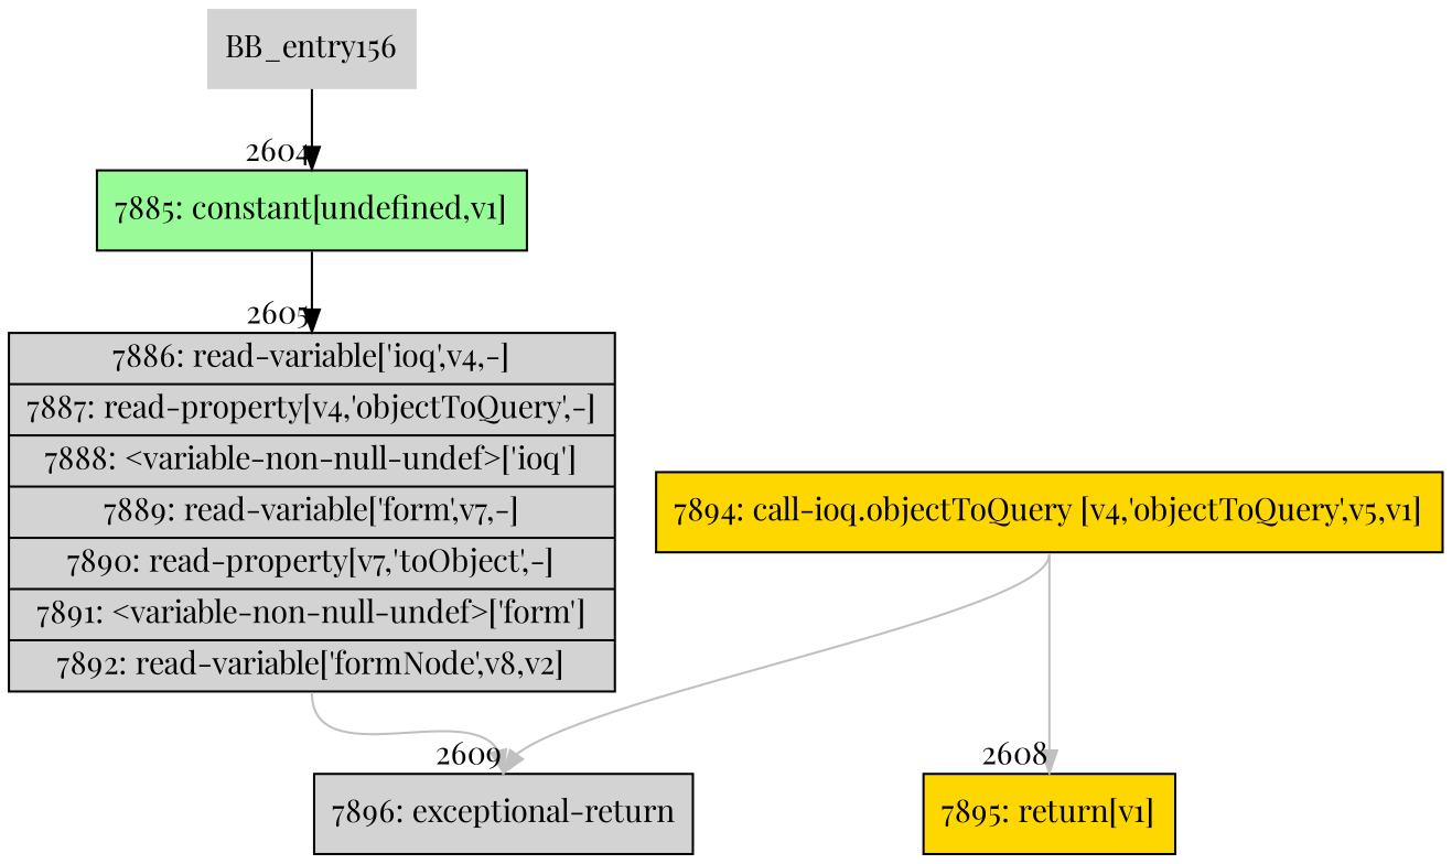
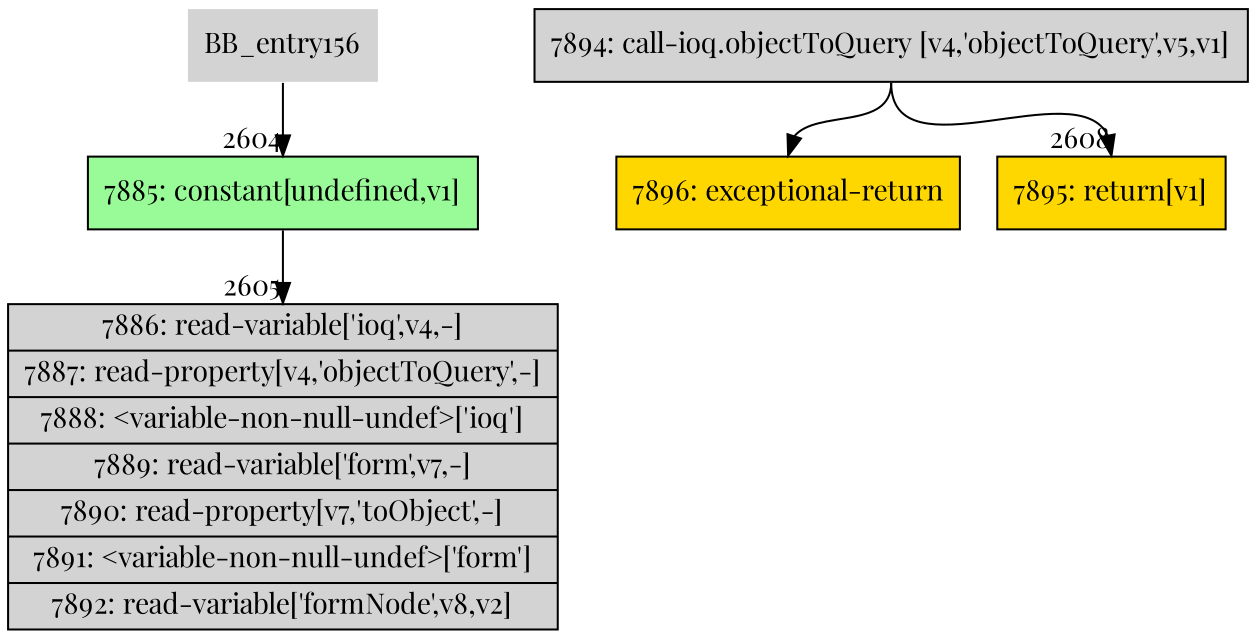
  digraph {
    fontname="Playfair Display"
    rankdir=TD
    node [fillcolor=lightgrey fontname="Playfair Display" shape=record style=filled]
    edge [fontname="Playfair Display" headport=n tailport=s]
    n1 [label=BB_entry156 shape=none]
    n2 [fillcolor=palegreen label="{7885: constant[undefined,v1]}"]
    n3 [label="{7886: read-variable['ioq',v4,-]|7887: read-property[v4,'objectToQuery',-]|7888: \<variable-non-null-undef\>['ioq']|7889: read-variable['form',v7,-]|7890: read-property[v7,'toObject',-]|7891: \<variable-non-null-undef\>['form']|7892: read-variable['formNode',v8,v2]}"]
-   n4 [label="{7896: exceptional-return}"]
-   n5 [fillcolor=gold label="{7894: call-ioq.objectToQuery [v4,'objectToQuery',v5,v1]}"]
+   n4 [fillcolor=gold label="{7896: exceptional-return}"]
+   n5 [label="{7894: call-ioq.objectToQuery [v4,'objectToQuery',v5,v1]}"]
    n6 [fillcolor=gold label="{7895: return[v1]}"]
    n1 -> n2 [headlabel="    2604"]
    n2 -> n3 [headlabel="      2605"]
-   n3 -> n4 [color=gray headlabel="      2609"]
-   n5 -> n4 [color=gray]
-   n5 -> n6 [headlabel="      2608" color=gray]
+   n5 -> n4 [color=black]
+   n5 -> n6 [headlabel="      2608"]
  }
